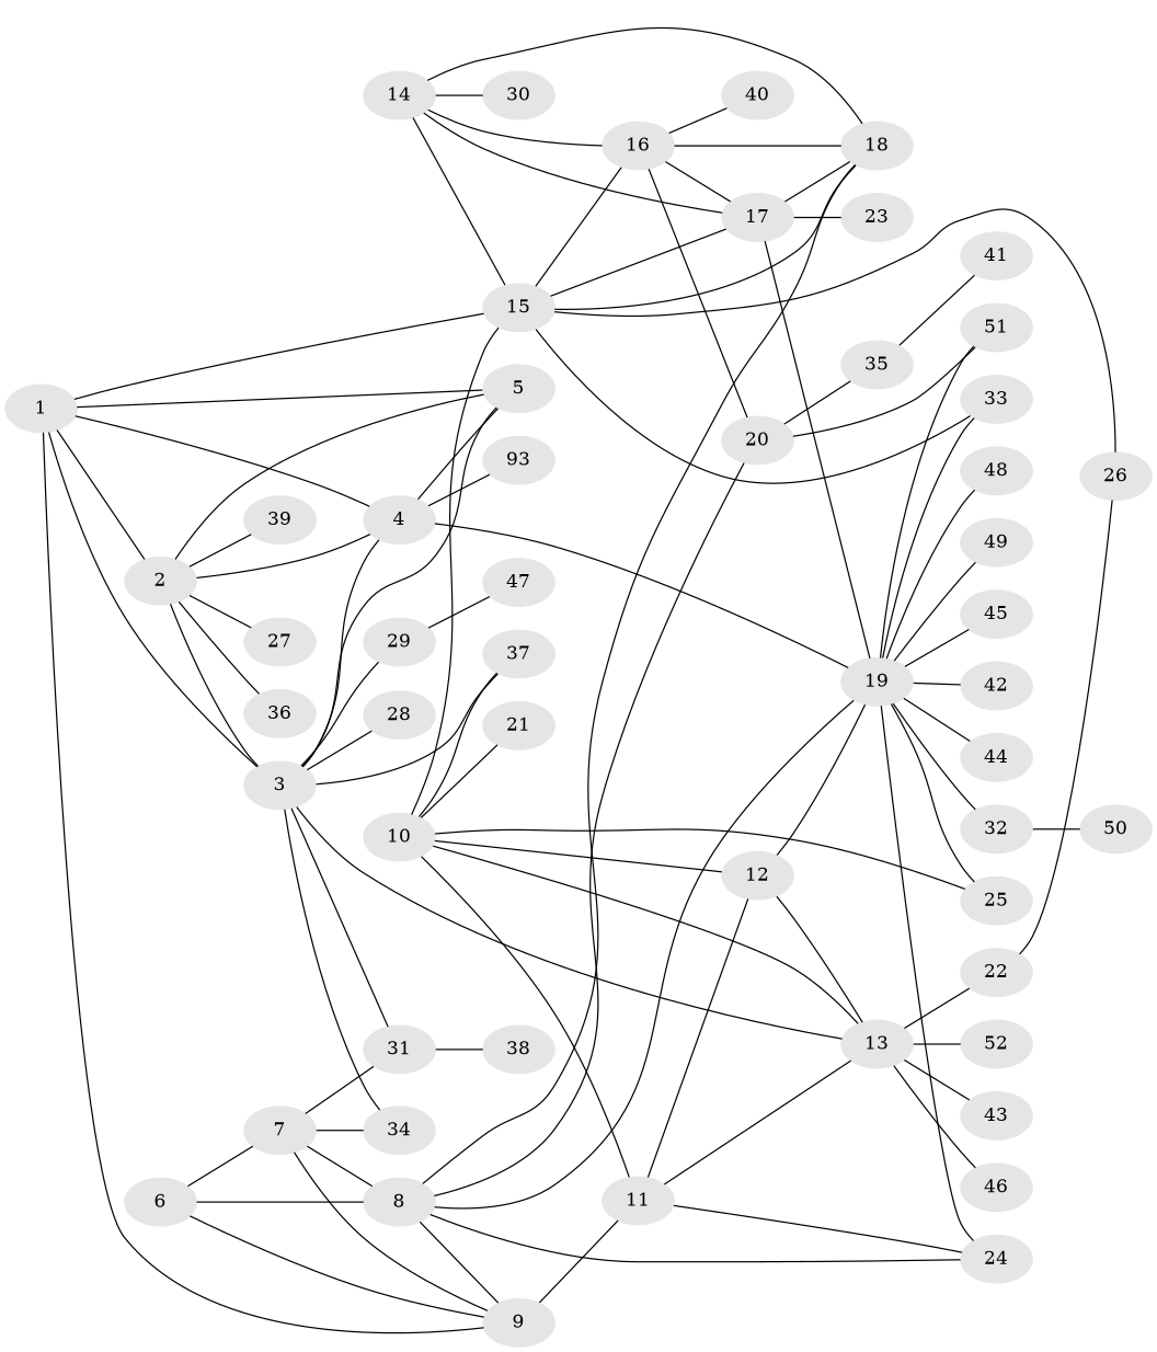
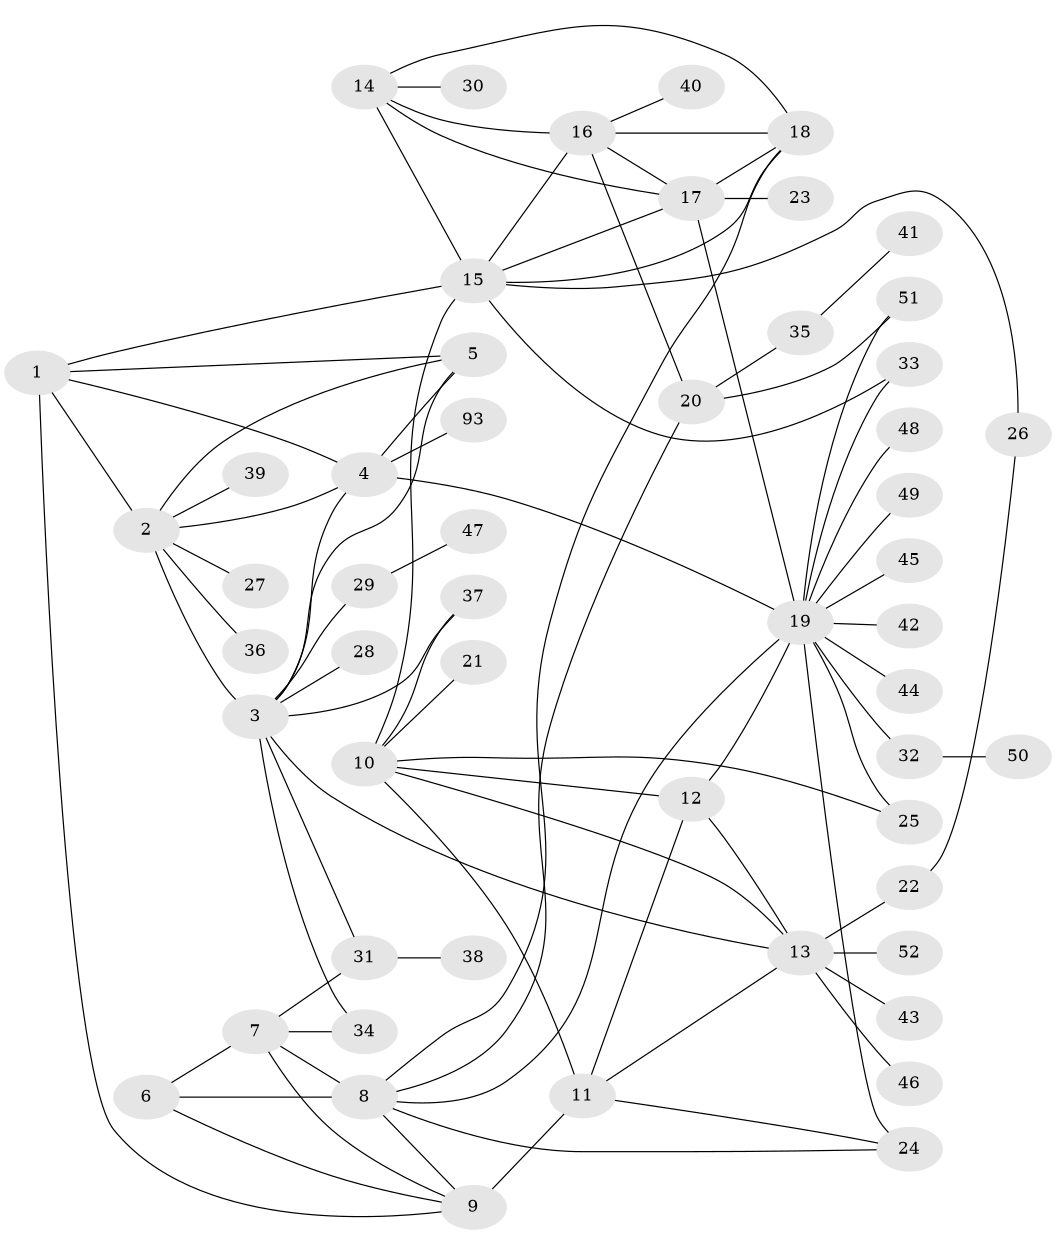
  graph {
    rankdir=LR
    node [color=gray90 style=filled]
    edge [weight=1.0]
    1
    2
    3
    4
    5
    9
    15
    27
    36
    39
    13
    28
    29
    31
    34
    37
    19
    n18 [label=93]
    11
    18
    16
    17
    26
    33
    22
    43
    46
    52
    47
    38
    45
    25
    24
    32
    42
    44
    48
    49
    51
    6
    7
    8
    20
    35
    12
    10
    21
    14
    30
    40
    23
    50
    41
    1 -- 2
-   1 -- 3
    1 -- 4
    1 -- 5 [weight=2.0]
    1 -- 9
    1 -- 15
    2 -- 3
    2 -- 4
    2 -- 5
    2 -- 27
    2 -- 36
    2 -- 39
    3 -- 4
    3 -- 5
    3 -- 13
    3 -- 28
    3 -- 29
    3 -- 31
    3 -- 34
    3 -- 37
    4 -- 5
    4 -- 19
    4 -- n18
    9 -- 11
    15 -- 18
    15 -- 16
    15 -- 17
    15 -- 26
    15 -- 33
    13 -- 22
    13 -- 43
    13 -- 46
    13 -- 52
    29 -- 47
    31 -- 38
    19 -- 33
    19 -- 45
    19 -- 25
    19 -- 24
    19 -- 32
    19 -- 42
    19 -- 44
    19 -- 48
    19 -- 49
    19 -- 51
    11 -- 13 [weight=2.0]
    11 -- 24 [weight=6.0]
    11 -- 12 [weight=2.0]
    16 -- 18
    16 -- 17
    16 -- 20
    16 -- 40
    17 -- 19
    17 -- 18
    17 -- 23 [weight=5.0]
    22 -- 26
    32 -- 50
    6 -- 9
    6 -- 7
    6 -- 8 [weight=3.0]
    7 -- 9
    7 -- 31
    7 -- 34 [weight=7.0]
    7 -- 8 [weight=2.0]
    8 -- 9 [weight=2.0]
    8 -- 19
    8 -- 18
    8 -- 24
    8 -- 20
    20 -- 51
    20 -- 35
    35 -- 41
    12 -- 13
    12 -- 19
    10 -- 15
    10 -- 13
    10 -- 37
    10 -- 11 [weight=2.0]
    10 -- 25
    10 -- 12
    10 -- 21
    14 -- 15
    14 -- 18
    14 -- 16
    14 -- 17
    14 -- 30 [weight=4.0]
  }
